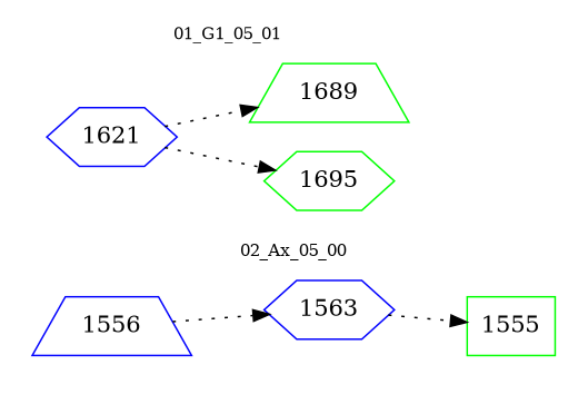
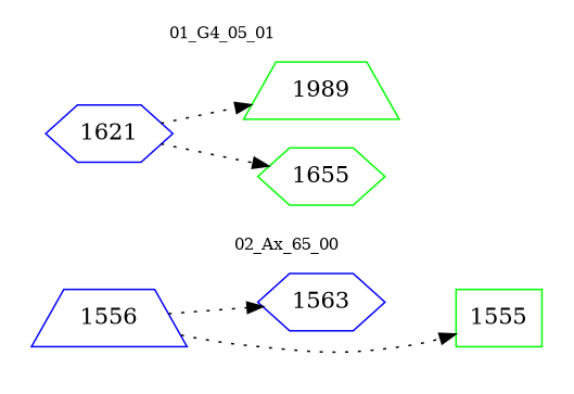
  digraph {
    rankdir=LR
    node [color=blue shape=hexagon]
    edge [color=black style=dotted]
    n1 [label=1556 shape=trapezium]
    n2 [color=green label=1555 shape=box]
    n3 [label=1563]
    n4 [label=1621]
-   n5 [color=green label=1695]
-   n6 [color=green label=1689 shape=trapezium]
+   n5 [color=green label=1655]
+   n6 [color=green label=1989 shape=trapezium]
    subgraph cluster_1 {
      color=white
      fontsize=10
-     label="02_Ax_05_00"
+     label="02_Ax_65_00"
      n1
      n2
      n3
    }
    subgraph cluster_2 {
      color=white
      fontsize=10
-     label="01_G1_05_01"
+     label="01_G4_05_01"
      n4
      n5
      n6
    }
-   n3 -> n2
+   n1 -> n2
    n1 -> n3
    n4 -> n5
    n4 -> n6
  }
